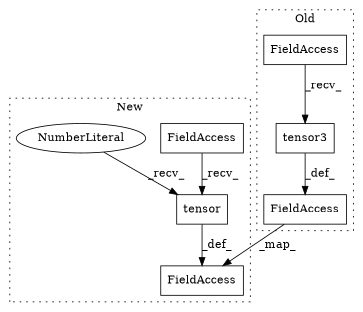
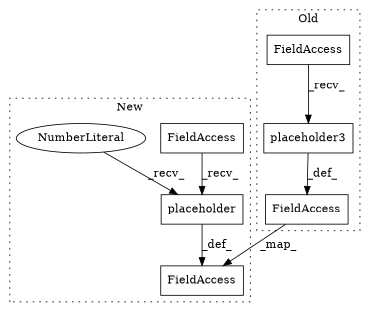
  digraph {
    node [a=22 l=10 shape=box]
-   n1 [a=32 l=9 label=tensor3 s=12510]
+   n1 [a=32 l=9 label=placeholder3 s=12510]
    n2 [l=13 label=FieldAccess s=12496]
    n3 [label=FieldAccess s=12485]
-   n4 [a=32 l="12,1" label=tensor s="9397,9410"]
+   n4 [a=32 l="12,1" label=placeholder s="9397,9410"]
    n5 [l=7 label=FieldAccess s=9389]
    n6 [label=FieldAccess s=9378]
    n7 [a=34 l=1 label=NumberLiteral s=9409 shape=ellipse]
    subgraph cluster_1 {
      label=Old
      style=dotted
      n1
      n2
      n3
    }
    subgraph cluster_2 {
      label=New
      style=dotted
      n4
      n5
      n6
      n7
    }
    n1 -> n3 [label=_def_]
    n2 -> n1 [label=_recv_]
    n3 -> n6 [label=_map_]
    n4 -> n6 [label=_def_]
    n5 -> n4 [label=_recv_]
    n7 -> n4 [label=_recv_]
  }
